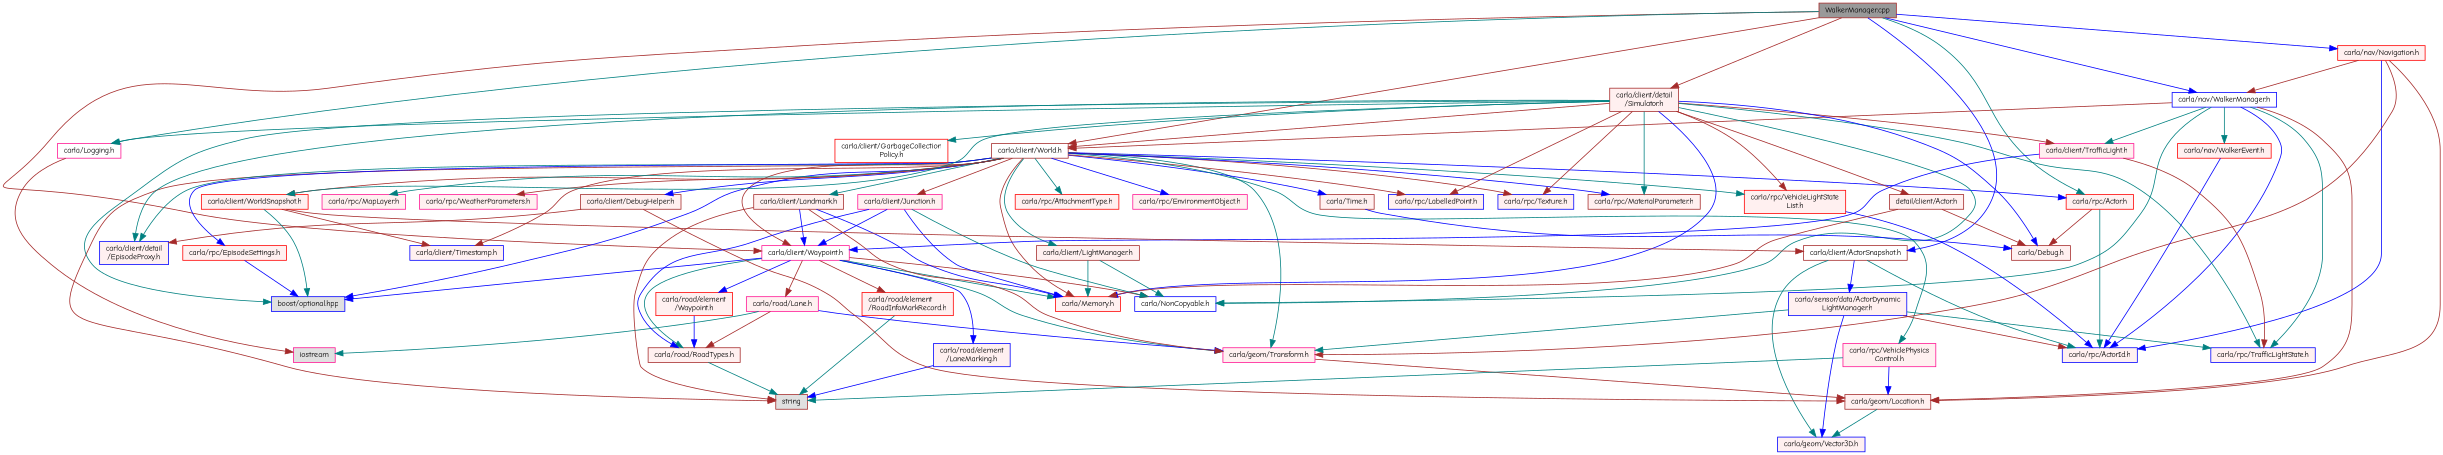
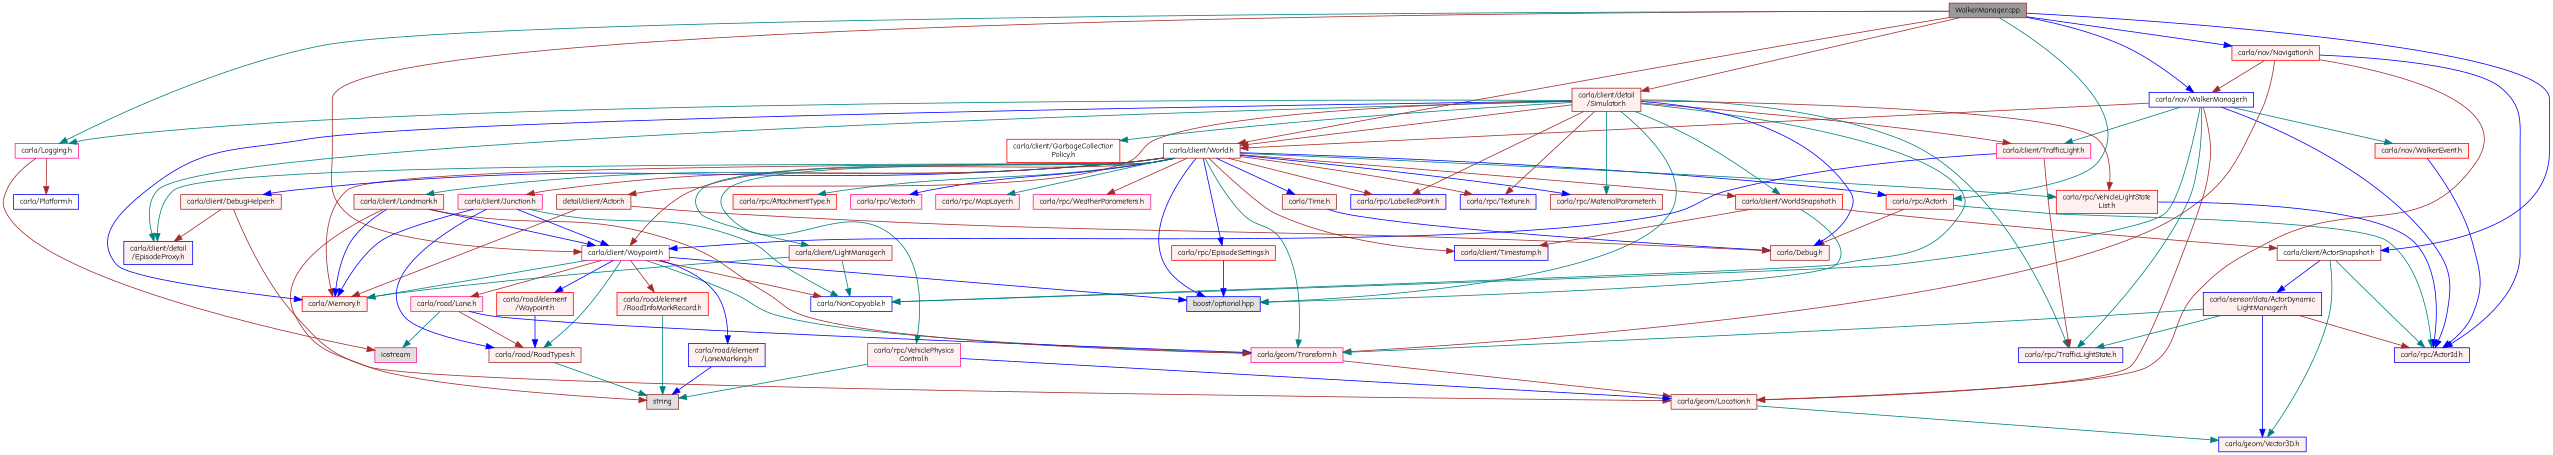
  digraph {
    fontname="Comic Neue"
    node [color=brown fillcolor="#FFF0F0" fontname="Comic Neue" fontsize=10 shape=box style=filled]
    edge [color=brown fontname="Comic Neue" fontsize=10 labelfontname=Helvetica labelfontsize=10 style=solid]
    n1 [fillcolor=grey60 fontcolor=black height=0.2 label="WalkerManager.cpp" width=0.4]
    n2 [color=blue fillcolor=white height=0.2 label="carla/nav/WalkerManager.h" width=0.4]
    n3 [color=deeppink fillcolor=white height=0.2 label="carla/client/Waypoint.h" width=0.4]
    n4 [fillcolor=white height=0.2 label="carla/client/World.h" width=0.4]
    n5 [fillcolor=white height=0.2 label="carla/client/ActorSnapshot.h" width=0.4]
    n6 [color=red height=0.2 label="carla/rpc/Actor.h" width=0.4]
    n7 [color=deeppink fillcolor=white height=0.2 label="carla/Logging.h" width=0.4]
    n8 [height=0.2 label="carla/client/detail\l/Simulator.h" width=0.4]
    n9 [color=red height=0.2 label="carla/nav/Navigation.h" width=0.4]
    n10 [color=blue fillcolor=white height=0.2 label="carla/NonCopyable.h" width=0.4]
    n11 [color=deeppink height=0.2 label="carla/client/TrafficLight.h" width=0.4]
    n12 [color=blue height=0.2 label="carla/rpc/TrafficLightState.h" width=0.4]
    n13 [height=0.2 label="carla/geom/Location.h" width=0.4]
    n14 [color=blue height=0.2 label="carla/rpc/ActorId.h" width=0.4]
    n15 [color=red height=0.2 label="carla/nav/WalkerEvent.h" width=0.4]
    n16 [color=red height=0.2 label="carla/Memory.h" width=0.4]
    n17 [color=deeppink height=0.2 label="carla/geom/Transform.h" width=0.4]
    n18 [color=blue height=0.2 label="carla/road/element\l/LaneMarking.h" width=0.4]
    n19 [color=red height=0.2 label="carla/road/element\l/RoadInfoMarkRecord.h" width=0.4]
    n20 [color=red height=0.2 label="carla/road/element\l/Waypoint.h" width=0.4]
    n21 [height=0.2 label="carla/road/RoadTypes.h" width=0.4]
    n22 [color=deeppink height=0.2 label="carla/road/Lane.h" width=0.4]
    n23 [color=blue fillcolor="#E0E0E0" height=0.2 label="boost/optional.hpp" width=0.4]
    n24 [fillcolor="#E0E0E0" height=0.2 label=string width=0.4]
    n25 [height=0.2 label="carla/Time.h" width=0.4]
    n26 [height=0.2 label="carla/client/DebugHelper.h" width=0.4]
    n27 [color=blue height=0.2 label="carla/client/detail\l/EpisodeProxy.h" width=0.4]
    n28 [height=0.2 label="carla/client/Landmark.h" width=0.4]
    n29 [color=deeppink height=0.2 label="carla/client/Junction.h" width=0.4]
    n30 [height=0.2 label="carla/client/LightManager.h" width=0.4]
    n31 [color=blue height=0.2 label="carla/client/Timestamp.h" width=0.4]
    n32 [color=red height=0.2 label="carla/client/WorldSnapshot.h" width=0.4]
    n33 [color=red height=0.2 label="carla/rpc/AttachmentType.h" width=0.4]
    n34 [color=red height=0.2 label="carla/rpc/EpisodeSettings.h" width=0.4]
-   n35 [color=deeppink height=0.2 label="carla/rpc/EnvironmentObject.h" width=0.4]
+   n35 [color=deeppink height=0.2 label="carla/rpc/Vector.h" width=0.4]
    n36 [color=blue height=0.2 label="carla/rpc/LabelledPoint.h" width=0.4]
    n37 [color=deeppink height=0.2 label="carla/rpc/MapLayer.h" width=0.4]
    n38 [color=deeppink height=0.2 label="carla/rpc/VehiclePhysics\lControl.h" width=0.4]
    n39 [color=deeppink height=0.2 label="carla/rpc/WeatherParameters.h" width=0.4]
    n40 [color=red height=0.2 label="carla/rpc/VehicleLightState\lList.h" width=0.4]
    n41 [color=blue height=0.2 label="carla/rpc/Texture.h" width=0.4]
    n42 [height=0.2 label="carla/rpc/MaterialParameter.h" width=0.4]
    n43 [color=blue height=0.2 label="carla/geom/Vector3D.h" width=0.4]
    n44 [color=blue height=0.2 label="carla/sensor/data/ActorDynamic\lLightManager.h" width=0.4]
    n45 [height=0.2 label="carla/Debug.h" width=0.4]
    n46 [color=deeppink fillcolor="#E0E0E0" height=0.2 label=iostream width=0.4]
+   n47 [color=blue fillcolor=white height=0.2 label="carla/Platform.h" width=0.4]
    n48 [height=0.2 label="detail/client/Actor.h" width=0.4]
    n49 [color=red fillcolor=white height=0.2 label="carla/client/GarbageCollection\lPolicy.h" width=0.4]
    n1 -> n2 [color=blue]
    n1 -> n3
    n1 -> n4
    n1 -> n5 [color=blue]
    n1 -> n6 [color=teal]
    n1 -> n7 [color=teal]
    n1 -> n8
    n1 -> n9 [color=blue]
    n2 -> n4
    n2 -> n10 [color=teal]
    n2 -> n11 [color=teal]
    n2 -> n12 [color=teal]
    n2 -> n13
    n2 -> n14 [color=blue]
    n2 -> n15 [color=teal]
    n3 -> n10
    n3 -> n16 [color=teal]
    n3 -> n17 [color=teal]
    n3 -> n18 [color=blue]
    n3 -> n19
    n3 -> n20 [color=blue]
    n3 -> n21 [color=teal]
    n3 -> n22
    n3 -> n23 [color=blue]
    n4 -> n3
    n4 -> n6 [color=blue]
    n4 -> n16
    n4 -> n17 [color=teal]
    n4 -> n23 [color=blue]
-   n4 -> n24
    n4 -> n25 [color=blue]
    n4 -> n26 [color=blue]
    n4 -> n27 [color=teal]
    n4 -> n28 [color=teal]
    n4 -> n29
    n4 -> n30 [color=teal]
    n4 -> n31
    n4 -> n32
    n4 -> n33 [color=teal]
    n4 -> n34 [color=blue]
    n4 -> n35 [color=blue]
    n4 -> n36
    n4 -> n37 [color=teal]
    n4 -> n38 [color=teal]
    n4 -> n39
    n4 -> n40 [color=teal]
    n4 -> n41
    n4 -> n42 [color=blue]
    n5 -> n14 [color=teal]
    n5 -> n43 [color=teal]
    n5 -> n44 [color=blue]
    n6 -> n14 [color=teal]
    n6 -> n45
    n7 -> n46
+   n7 -> n47
    n8 -> n4
    n8 -> n7 [color=teal]
    n8 -> n10 [color=teal]
    n8 -> n11
    n8 -> n12 [color=teal]
    n8 -> n16 [color=blue]
    n8 -> n23 [color=teal]
    n8 -> n27 [color=teal]
    n8 -> n32 [color=teal]
    n8 -> n36
    n8 -> n40
    n8 -> n41
    n8 -> n42 [color=teal]
    n8 -> n45 [color=blue]
    n8 -> n48
    n8 -> n49 [color=teal]
    n9 -> n2
    n9 -> n13
    n9 -> n14 [color=blue]
    n9 -> n17
    n11 -> n3 [color=blue]
    n11 -> n12
    n13 -> n43 [color=teal]
    n15 -> n14 [color=blue]
    n17 -> n13
    n18 -> n24 [color=blue]
    n19 -> n24 [color=teal]
    n20 -> n21 [color=blue]
    n21 -> n24 [color=teal]
    n22 -> n17 [color=blue]
    n22 -> n21
    n22 -> n46 [color=teal]
    n25 -> n45 [color=blue]
    n26 -> n13
    n26 -> n27
    n28 -> n3 [color=blue]
    n28 -> n16 [color=blue]
    n28 -> n17
    n28 -> n24
    n29 -> n3 [color=blue]
    n29 -> n10 [color=teal]
    n29 -> n16 [color=blue]
    n29 -> n21 [color=blue]
    n30 -> n10 [color=teal]
    n30 -> n16 [color=teal]
    n32 -> n5
    n32 -> n23 [color=teal]
    n32 -> n31
    n34 -> n23 [color=blue]
    n38 -> n13 [color=blue]
    n38 -> n24 [color=teal]
    n40 -> n14 [color=blue]
    n44 -> n12 [color=teal]
    n44 -> n14
    n44 -> n17 [color=teal]
    n44 -> n43 [color=blue]
    n48 -> n16
    n48 -> n45
  }
